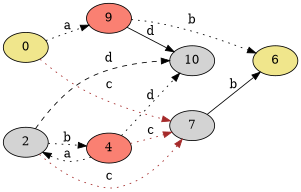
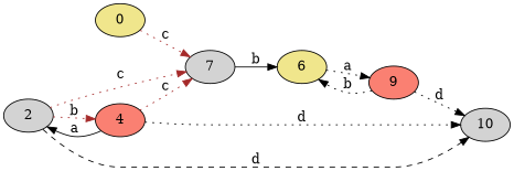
  strict digraph {
    rankdir=LR
    node [fillcolor=lightgrey style=filled]
    edge [color=black style=dotted]
    0 [fillcolor=khaki]
    7
    6 [fillcolor=khaki]
    2
    4 [fillcolor=salmon]
    10
    n7 [fillcolor=salmon label=9]
    0 -> 7 [color=brown label=c]
    7 -> 6 [label=b style=solid]
-   0 -> n7 [label=a]
+   6 -> n7 [label=a]
    2 -> 7 [color=brown label=c]
-   2 -> 4 [label=b]
+   2 -> 4 [color=brown label=b]
    2 -> 10 [label=d style=dashed]
    4 -> 7 [color=brown label=c]
-   4 -> 2 [label=a]
+   4 -> 2 [label=a style=solid]
    4 -> 10 [label=d]
    n7 -> 6 [label=b]
-   n7 -> 10 [label=d style=solid]
+   n7 -> 10 [label=d]
  }
